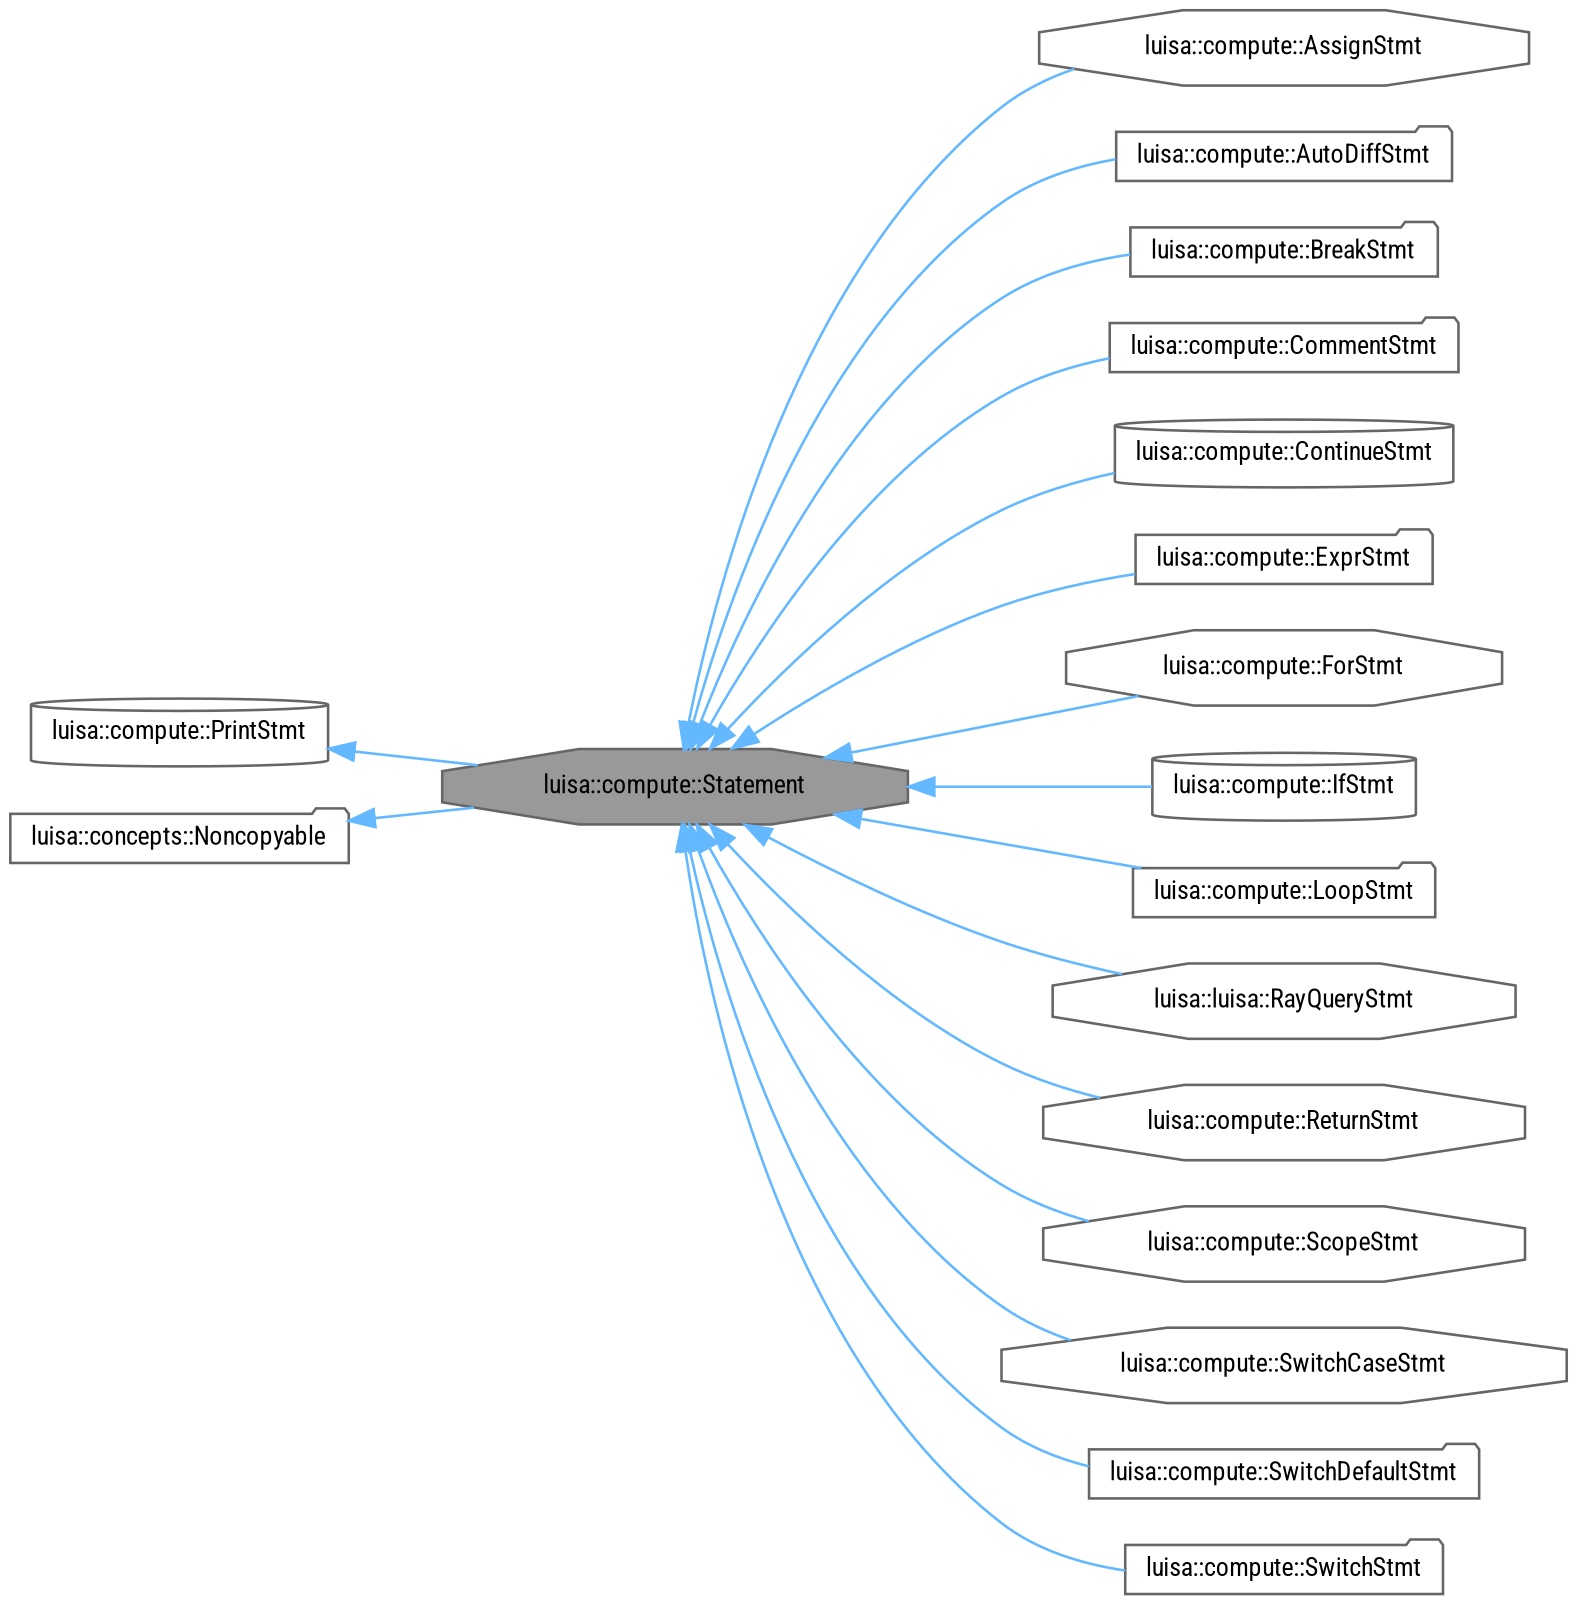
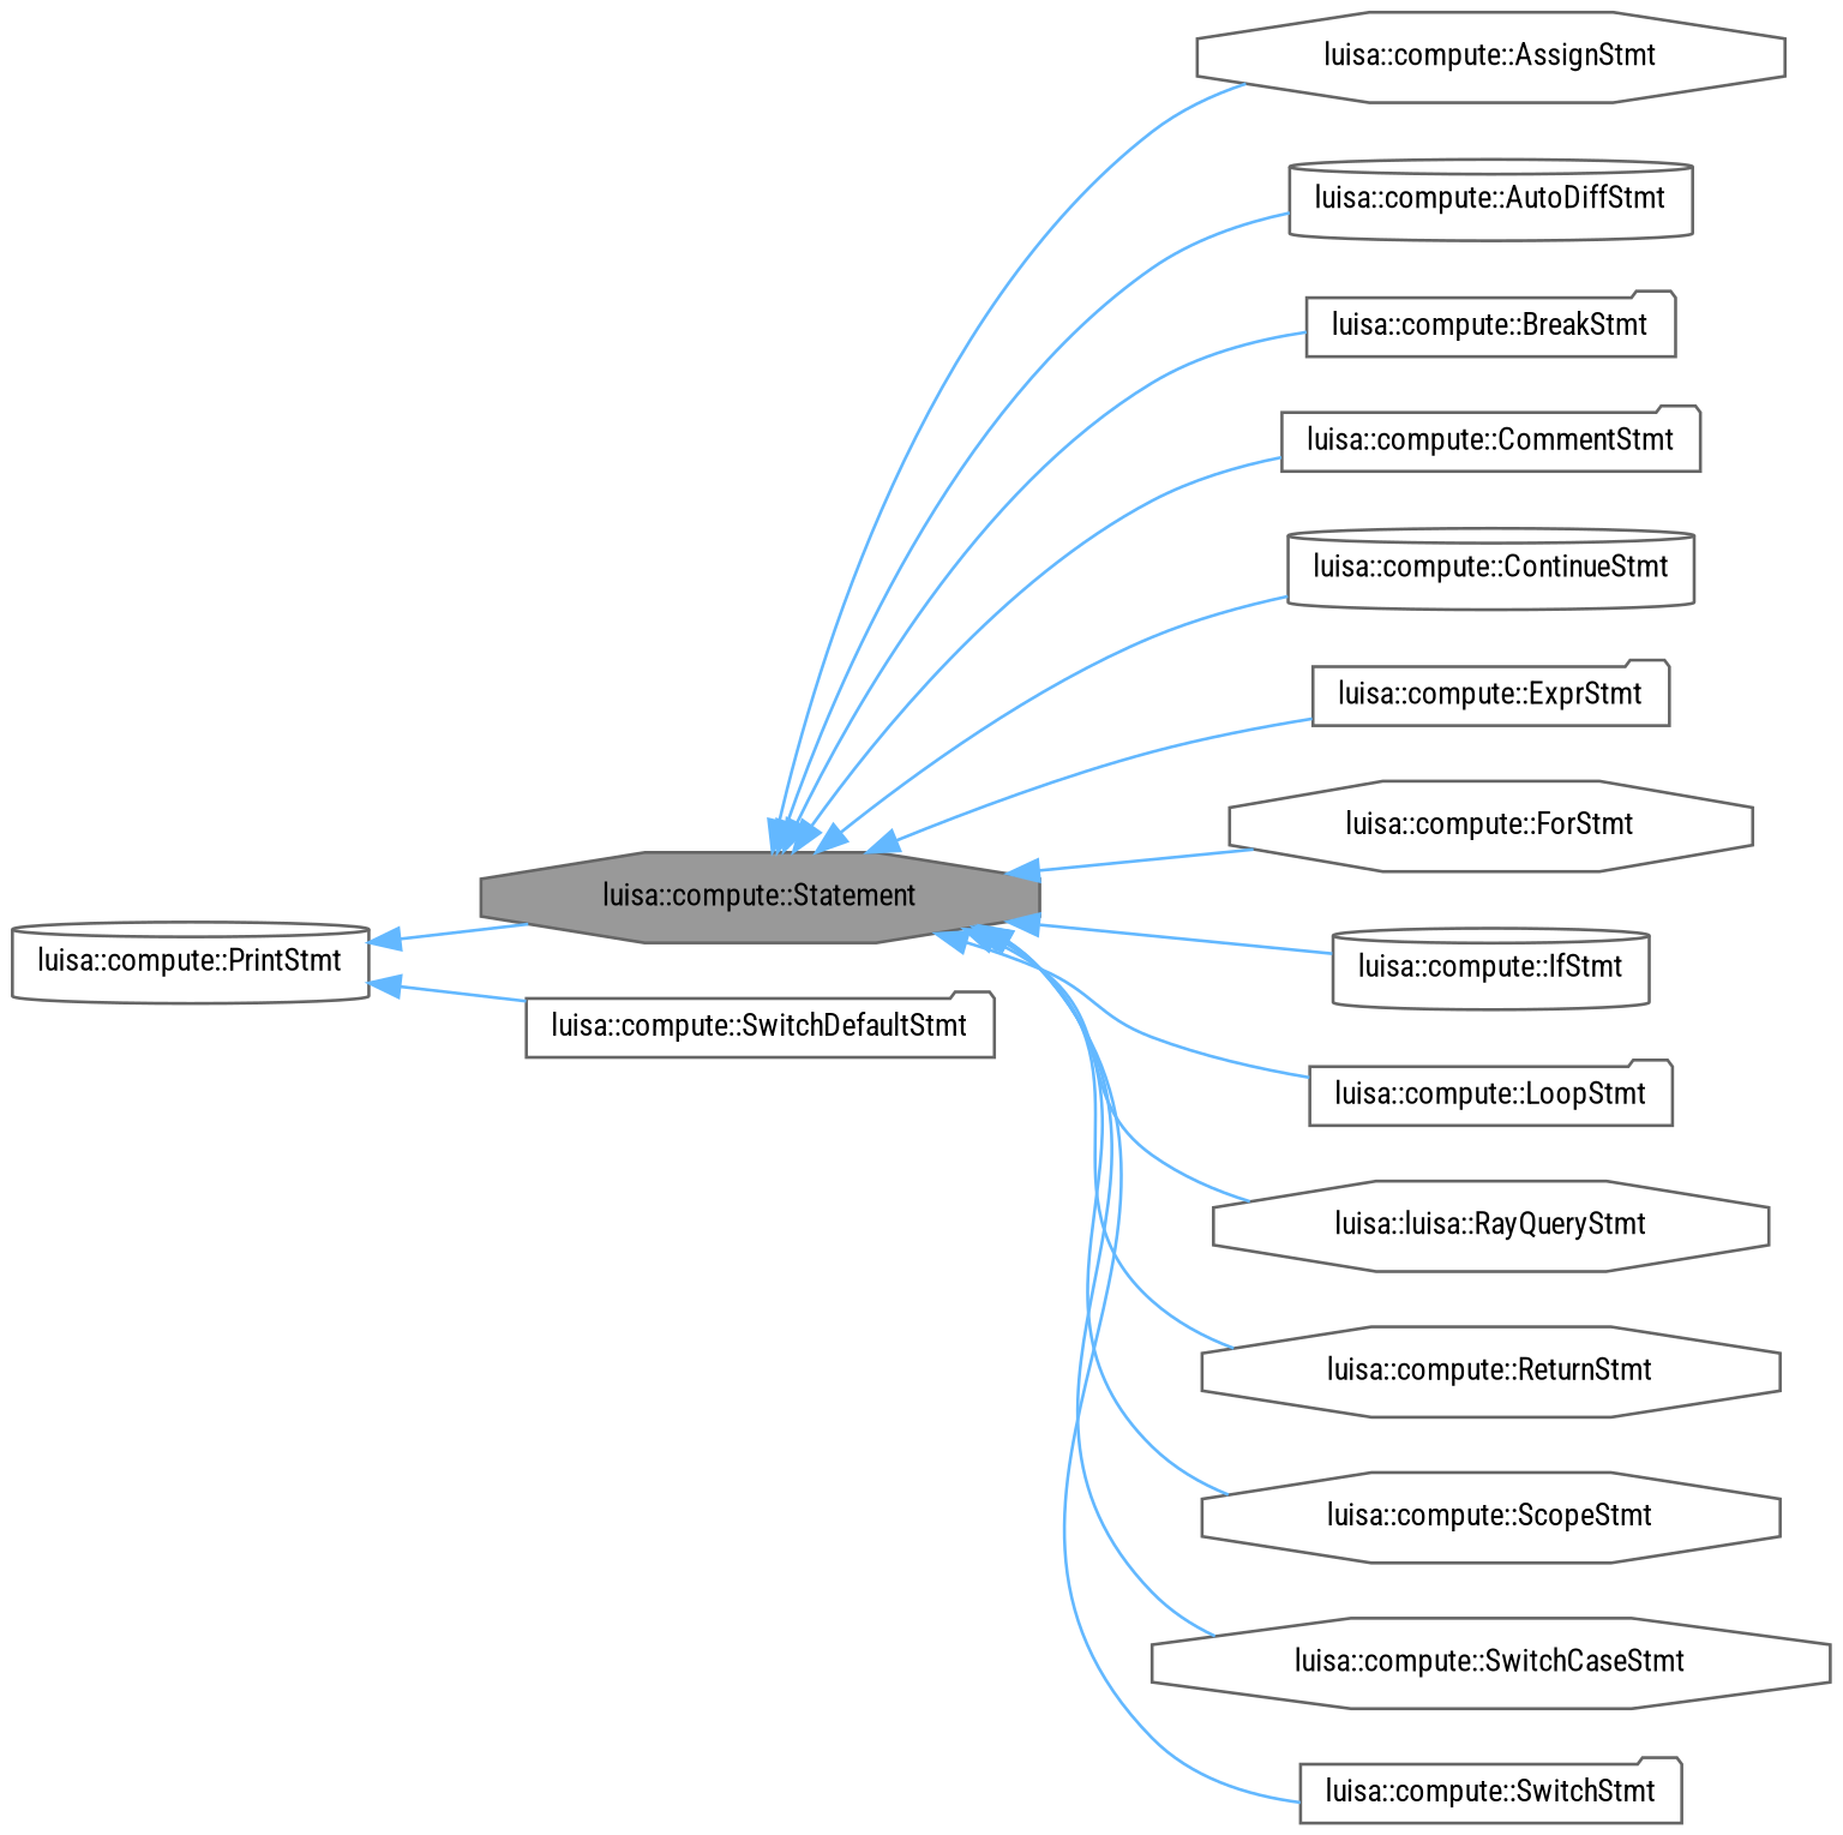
  digraph {
    fontname="Roboto Condensed"
    rankdir=LR
    node [color=gray40 fillcolor=white fontname="Roboto Condensed" fontsize=10 shape=octagon style=filled]
    edge [color=steelblue1 dir=back fontname="Roboto Condensed" fontsize=10 labelfontname=Helvetica labelfontsize=10 style=solid]
    n1 [fillcolor=grey60 fontcolor=black height=0.2 label="luisa::compute::Statement" width=0.4]
    n2 [height=0.2 label="luisa::compute::AssignStmt" width=0.4]
-   n3 [height=0.2 label="luisa::compute::AutoDiffStmt" shape=folder width=0.4]
+   n3 [height=0.2 label="luisa::compute::AutoDiffStmt" shape=cylinder width=0.4]
    n4 [height=0.2 label="luisa::compute::BreakStmt" shape=folder width=0.4]
    n5 [height=0.2 label="luisa::compute::CommentStmt" shape=folder width=0.4]
    n6 [height=0.2 label="luisa::compute::ContinueStmt" shape=cylinder width=0.4]
    n7 [height=0.2 label="luisa::compute::ExprStmt" shape=folder width=0.4]
    n8 [height=0.2 label="luisa::compute::ForStmt" width=0.4]
    n9 [height=0.2 label="luisa::compute::IfStmt" shape=cylinder width=0.4]
    n10 [height=0.2 label="luisa::compute::LoopStmt" shape=folder width=0.4]
    n11 [height=0.2 label="luisa::luisa::RayQueryStmt" width=0.4]
    n12 [height=0.2 label="luisa::compute::ReturnStmt" width=0.4]
    n13 [height=0.2 label="luisa::compute::ScopeStmt" width=0.4]
    n14 [height=0.2 label="luisa::compute::SwitchCaseStmt" width=0.4]
    n15 [height=0.2 label="luisa::compute::SwitchDefaultStmt" shape=folder width=0.4]
    n16 [height=0.2 label="luisa::compute::SwitchStmt" shape=folder width=0.4]
    n17 [height=0.2 label="luisa::compute::PrintStmt" shape=cylinder width=0.4]
-   n18 [height=0.2 label="luisa::concepts::Noncopyable" shape=folder width=0.4]
    n1 -> n2
    n1 -> n3
    n1 -> n4
    n1 -> n5
    n1 -> n6
    n1 -> n7
    n1 -> n8
    n1 -> n9
    n1 -> n10
    n1 -> n11
    n1 -> n12
    n1 -> n13
    n1 -> n14
-   n1 -> n15
+   n17 -> n15
    n1 -> n16
    n17 -> n1
-   n18 -> n1
  }
